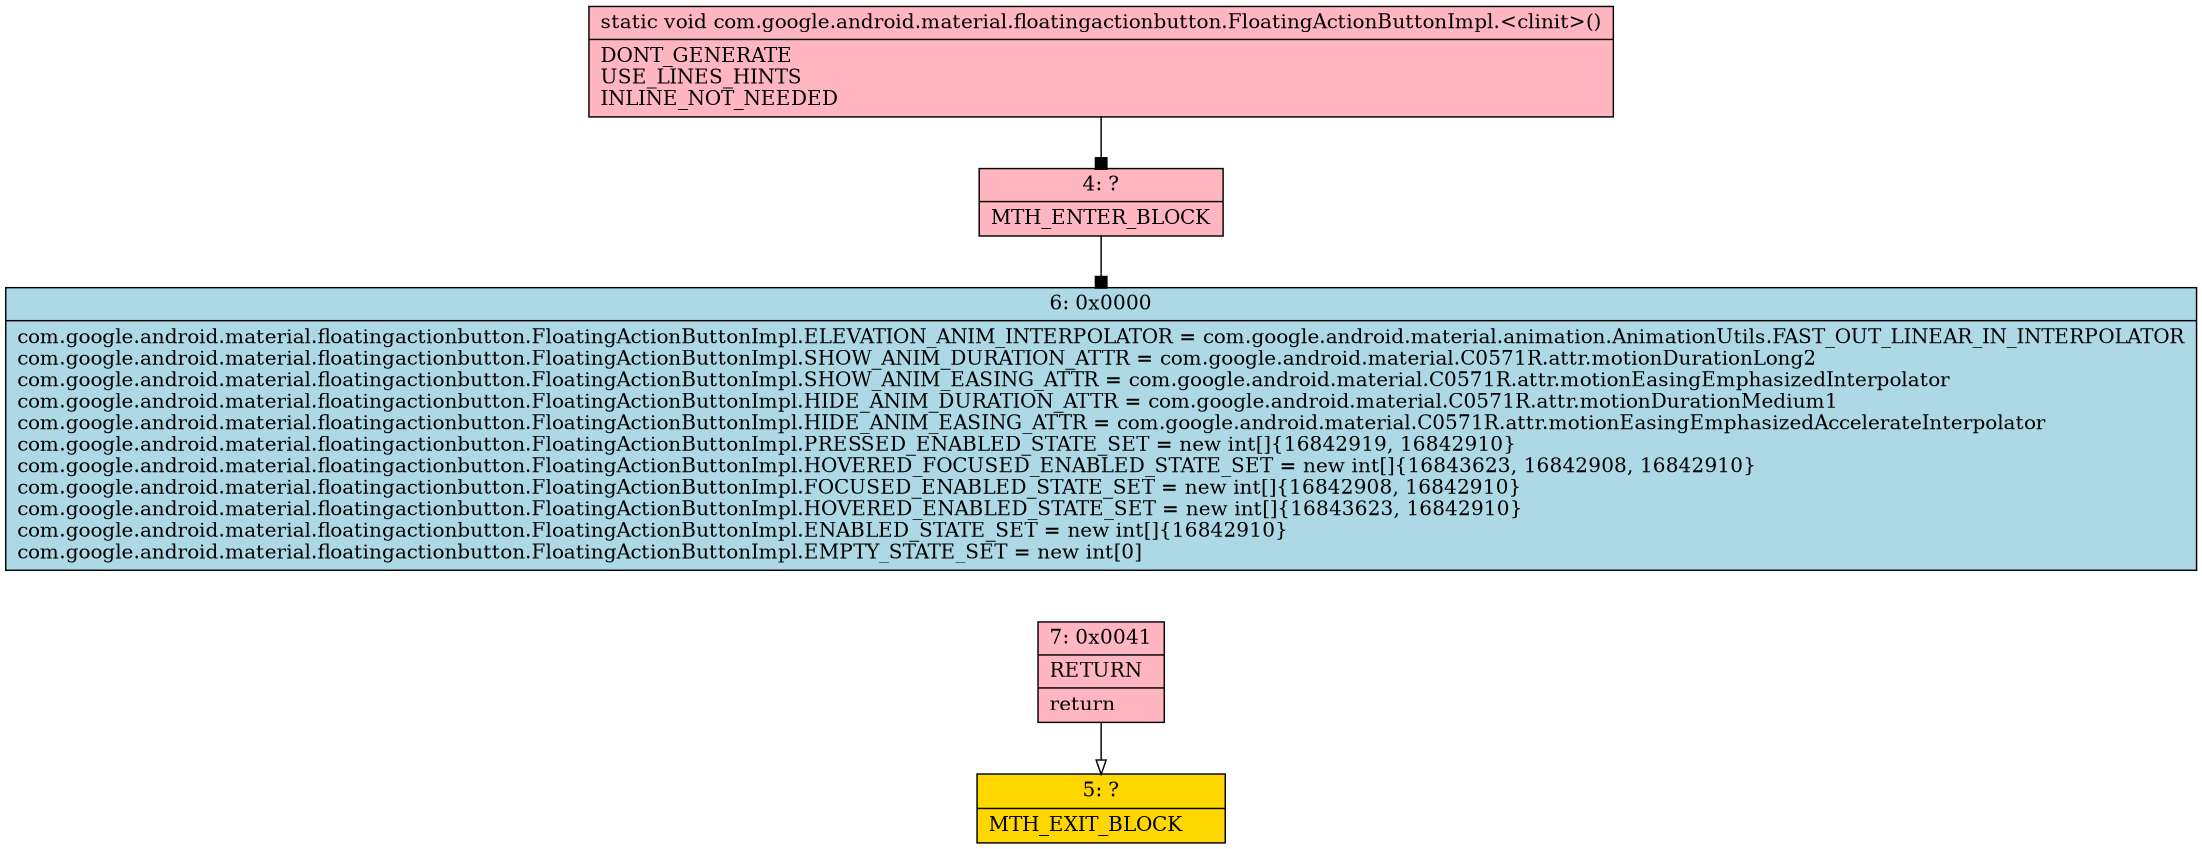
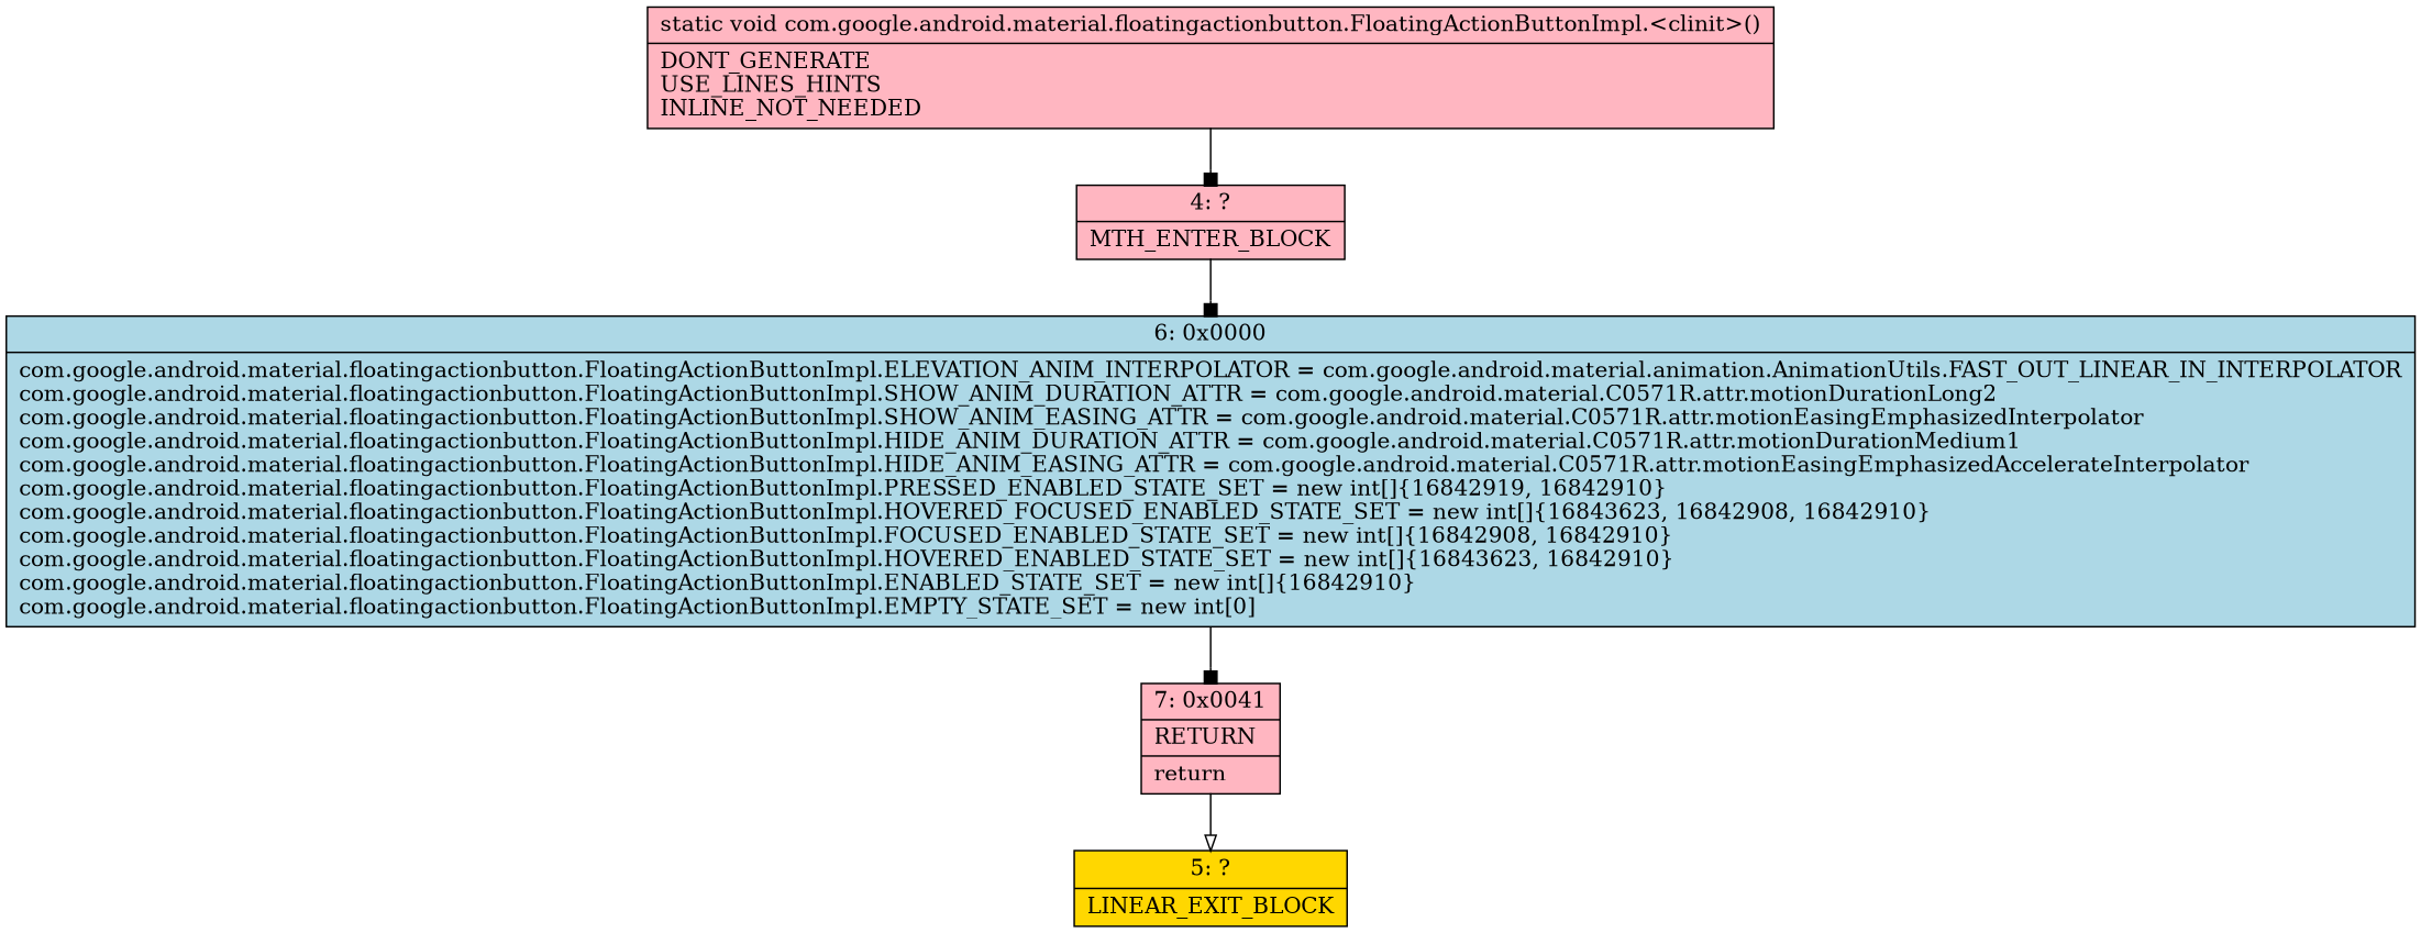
  digraph {
    node [fillcolor=lightpink shape=record style=filled]
    edge [arrowhead=box]
    n1 [label="{4\:\ ?|MTH_ENTER_BLOCK\l}"]
    n2 [fillcolor=lightblue label="{6\:\ 0x0000|com.google.android.material.floatingactionbutton.FloatingActionButtonImpl.ELEVATION_ANIM_INTERPOLATOR = com.google.android.material.animation.AnimationUtils.FAST_OUT_LINEAR_IN_INTERPOLATOR\lcom.google.android.material.floatingactionbutton.FloatingActionButtonImpl.SHOW_ANIM_DURATION_ATTR = com.google.android.material.C0571R.attr.motionDurationLong2\lcom.google.android.material.floatingactionbutton.FloatingActionButtonImpl.SHOW_ANIM_EASING_ATTR = com.google.android.material.C0571R.attr.motionEasingEmphasizedInterpolator\lcom.google.android.material.floatingactionbutton.FloatingActionButtonImpl.HIDE_ANIM_DURATION_ATTR = com.google.android.material.C0571R.attr.motionDurationMedium1\lcom.google.android.material.floatingactionbutton.FloatingActionButtonImpl.HIDE_ANIM_EASING_ATTR = com.google.android.material.C0571R.attr.motionEasingEmphasizedAccelerateInterpolator\lcom.google.android.material.floatingactionbutton.FloatingActionButtonImpl.PRESSED_ENABLED_STATE_SET = new int[]\{16842919, 16842910\}\lcom.google.android.material.floatingactionbutton.FloatingActionButtonImpl.HOVERED_FOCUSED_ENABLED_STATE_SET = new int[]\{16843623, 16842908, 16842910\}\lcom.google.android.material.floatingactionbutton.FloatingActionButtonImpl.FOCUSED_ENABLED_STATE_SET = new int[]\{16842908, 16842910\}\lcom.google.android.material.floatingactionbutton.FloatingActionButtonImpl.HOVERED_ENABLED_STATE_SET = new int[]\{16843623, 16842910\}\lcom.google.android.material.floatingactionbutton.FloatingActionButtonImpl.ENABLED_STATE_SET = new int[]\{16842910\}\lcom.google.android.material.floatingactionbutton.FloatingActionButtonImpl.EMPTY_STATE_SET = new int[0]\l}"]
    n3 [label="{7\:\ 0x0041|RETURN\l|return\l}"]
-   n4 [fillcolor=gold label="{5\:\ ?|MTH_EXIT_BLOCK\l}"]
+   n4 [fillcolor=gold label="{5\:\ ?|LINEAR_EXIT_BLOCK\l}"]
    n5 [label="{static void com.google.android.material.floatingactionbutton.FloatingActionButtonImpl.\<clinit\>()  | DONT_GENERATE\lUSE_LINES_HINTS\lINLINE_NOT_NEEDED\l}"]
    n1 -> n2
+   n2 -> n3
    n3 -> n4 [arrowhead=onormal]
    n5 -> n1
  }
